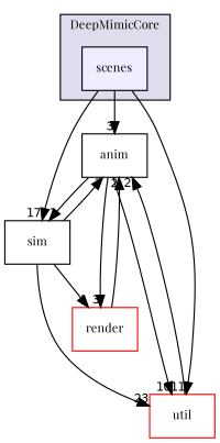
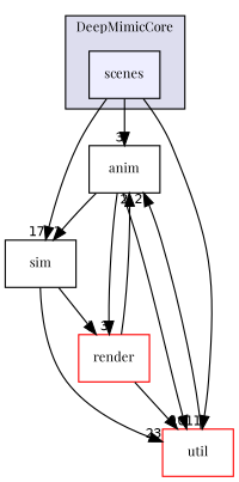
  digraph {
    compound=true
    fontname="Playfair Display"
    node [fontname="Playfair Display" fontsize=10 shape=box style=filled]
    edge [fontname="Playfair Display" headlabel=3 labeldistance=1.5 labelfontname=Helvetica labelfontsize=10]
    n1 [fillcolor="#eeeeff" label=scenes pencolor=black]
    n2 [label=anim style=""]
    n3 [label=sim style=""]
    n4 [color=red fillcolor=white label=util]
    n5 [color=red fillcolor=white label=render]
    subgraph cluster_1 {
      bgcolor="#ddddee"
      fontsize=10
      label=DeepMimicCore
      pencolor=black
      n1
    }
    n1 -> n2
    n1 -> n3 [headlabel=17]
    n1 -> n4 [headlabel=11]
    n2 -> n3 [headlabel=1]
    n2 -> n4 [headlabel=10]
    n2 -> n5
-   n3 -> n2 [headlabel=7]
    n3 -> n4 [headlabel=23]
    n3 -> n5 [headlabel=1]
    n4 -> n2 [headlabel=2]
    n5 -> n2 [headlabel=2]
+   n5 -> n4 [headlabel=9]
  }
